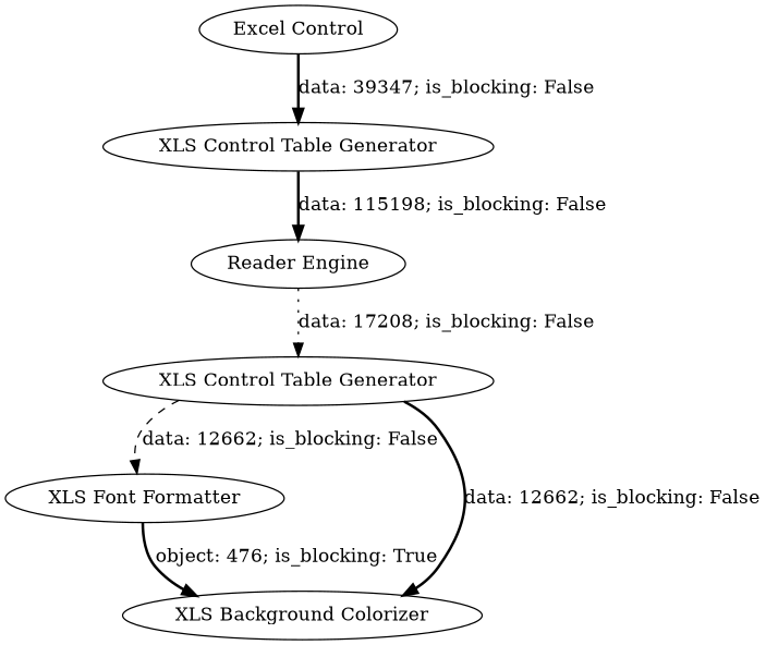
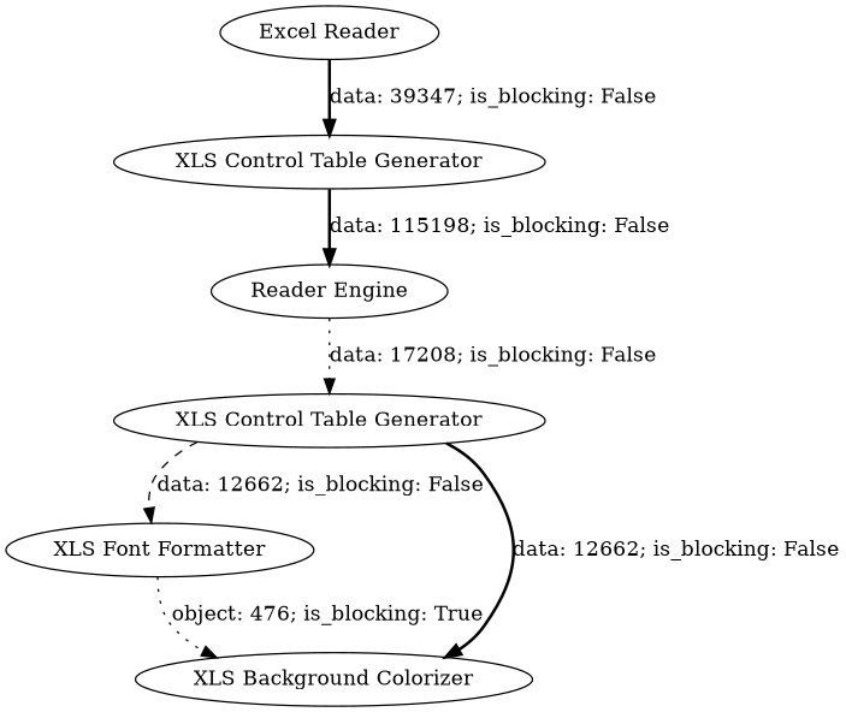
  digraph {
    rankdir=TB
    edge [style=bold]
    n1 [label="XLS Control Table Generator"]
    n2 [label="XLS Font Formatter"]
    n3 [label="XLS Background Colorizer"]
    n4 [label="XLS Control Table Generator"]
    n5 [label="Reader Engine"]
-   n6 [label="Excel Control"]
+   n6 [label="Excel Reader"]
    n1 -> n2 [label="data: 12662; is_blocking: False" style=dashed]
    n1 -> n3 [label="data: 12662; is_blocking: False"]
-   n2 -> n3 [label="object: 476; is_blocking: True"]
+   n2 -> n3 [label="object: 476; is_blocking: True" style=dotted]
    n4 -> n5 [label="data: 115198; is_blocking: False"]
    n5 -> n1 [label="data: 17208; is_blocking: False" style=dotted]
    n6 -> n4 [label="data: 39347; is_blocking: False"]
  }
